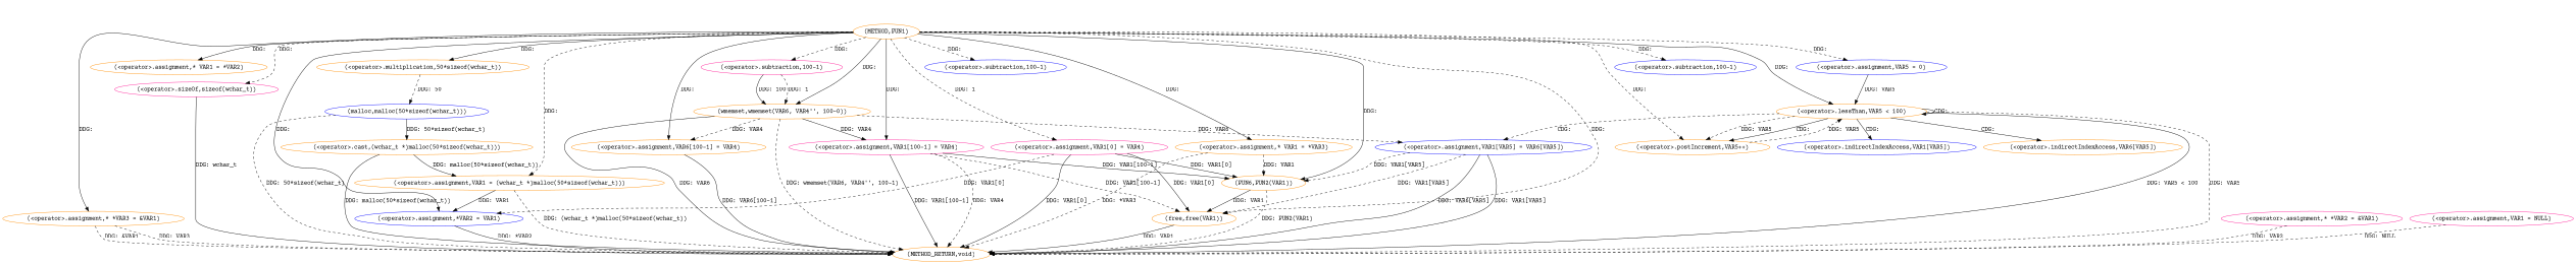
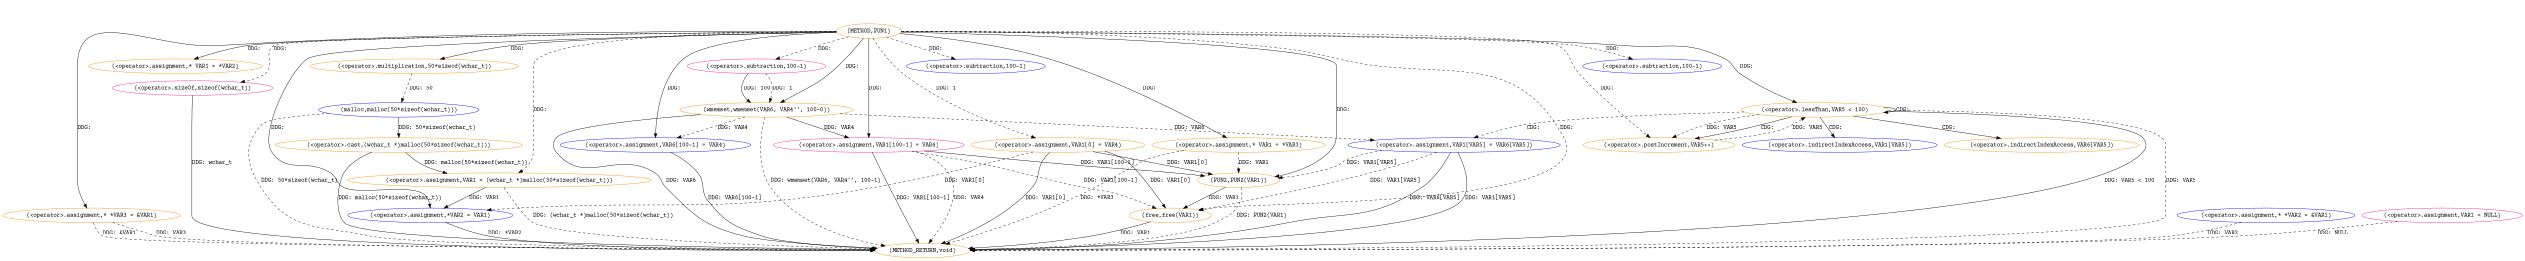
  digraph {
    fontname="Courier Prime"
    node [color=darkorange fontname="Courier Prime"]
    edge [fontname="Courier Prime" style=solid]
    n1 [label="(METHOD,FUN1)"]
    n2 [label="(<operator>.assignment,* *VAR3 = &VAR1)"]
    n3 [label="(<operator>.assignment,* VAR1 = *VAR2)"]
    n4 [label="(<operator>.assignment,VAR1 = (wchar_t *)malloc(50*sizeof(wchar_t)))"]
    n5 [label="(<operator>.multiplication,50*sizeof(wchar_t))"]
    n6 [color=deeppink label="(<operator>.sizeOf,sizeof(wchar_t))"]
-   n7 [color=deeppink label="(<operator>.assignment,VAR1[0] = VAR4)"]
+   n7 [label="(<operator>.assignment,VAR1[0] = VAR4)"]
    n8 [color=blue label="(<operator>.assignment,*VAR2 = VAR1)"]
    n9 [label="(<operator>.assignment,* VAR1 = *VAR3)"]
    n10 [label="(wmemset,wmemset(VAR6, VAR4'', 100-0))"]
    n11 [color=deeppink label="(<operator>.subtraction,100-1)"]
-   n12 [label="(<operator>.assignment,VAR6[100-1] = VAR4)"]
+   n12 [color=blue label="(<operator>.assignment,VAR6[100-1] = VAR4)"]
    n13 [color=blue label="(<operator>.subtraction,100-1)"]
-   n14 [color=blue label="(<operator>.assignment,VAR5 = 0)"]
    n15 [label="(<operator>.lessThan,VAR5 < 100)"]
    n16 [label="(<operator>.postIncrement,VAR5++)"]
    n17 [color=deeppink label="(<operator>.assignment,VAR1[100-1] = VAR4)"]
    n18 [color=blue label="(<operator>.subtraction,100-1)"]
-   n19 [label="(FUN6,FUN2(VAR1))"]
+   n19 [label="(FUN2,FUN2(VAR1))"]
    n20 [label="(free,free(VAR1))"]
-   n21 [color=deeppink label="(<operator>.assignment,* *VAR2 = &VAR1)"]
+   n21 [color=blue label="(<operator>.assignment,* *VAR2 = &VAR1)"]
    n22 [label="(METHOD_RETURN,void)"]
    n23 [color=deeppink label="(<operator>.assignment,VAR1 = NULL)"]
    n24 [color=blue label="(malloc,malloc(50*sizeof(wchar_t)))"]
    n25 [color=blue label="(<operator>.assignment,VAR1[VAR5] = VAR6[VAR5])"]
    n26 [color=blue label="(<operator>.indirectIndexAccess,VAR1[VAR5])"]
    n27 [label="(<operator>.indirectIndexAccess,VAR6[VAR5])"]
    n28 [label="(<operator>.cast,(wchar_t *)malloc(50*sizeof(wchar_t)))"]
    n1 -> n2 [label="DDG: "]
    n1 -> n3 [label="DDG: "]
    n1 -> n4 [label="DDG: " style=dashed]
    n1 -> n5 [label="DDG: "]
    n1 -> n6 [label="DDG: " style=dashed]
    n1 -> n7 [label="DDG: 1" style=dashed]
    n1 -> n8 [label="DDG: "]
    n1 -> n9 [label="DDG: "]
    n1 -> n10 [label="DDG: "]
    n1 -> n11 [label="DDG: " style=dashed]
    n1 -> n12 [label="DDG: "]
    n1 -> n13 [label="DDG: " style=dashed]
-   n1 -> n14 [label="DDG: " style=dashed]
    n1 -> n15 [label="DDG: "]
    n1 -> n16 [label="DDG: " style=dashed]
    n1 -> n17 [label="DDG: "]
    n1 -> n18 [label="DDG: " style=dashed]
    n1 -> n19 [label="DDG: "]
    n1 -> n20 [label="DDG: " style=dashed]
    n2 -> n22 [label="DDG: &VAR1" style=dashed]
    n2 -> n22 [label="DDG: VAR3" style=dashed]
    n4 -> n8 [label="DDG: VAR1"]
    n4 -> n22 [label="DDG: (wchar_t *)malloc(50*sizeof(wchar_t))" style=dashed]
    n5 -> n24 [label="DDG: 50" style=dashed]
    n6 -> n22 [label="DDG: wchar_t"]
    n7 -> n8 [label="DDG: VAR1[0]" style=dashed]
    n7 -> n19 [label="DDG: VAR1[0]"]
    n7 -> n20 [label="DDG: VAR1[0]"]
    n7 -> n22 [label="DDG: VAR1[0]"]
    n8 -> n22 [label="DDG: *VAR2"]
    n9 -> n19 [label="DDG: VAR1" style=dashed]
    n9 -> n22 [label="DDG: *VAR3" style=dashed]
    n10 -> n12 [label="DDG: VAR4" style=dashed]
    n10 -> n17 [label="DDG: VAR4"]
    n10 -> n22 [label="DDG: VAR6"]
    n10 -> n22 [label="DDG: wmemset(VAR6, VAR4'', 100-1)" style=dashed]
    n10 -> n25 [label="DDG: VAR6" style=dashed]
    n11 -> n10 [label="DDG: 100"]
    n11 -> n10 [label="DDG: 1" style=dashed]
    n12 -> n22 [label="DDG: VAR6[100-1]"]
-   n14 -> n15 [label="DDG: VAR5"]
    n15 -> n15 [label="CDG: "]
    n15 -> n16 [label="DDG: VAR5" style=dashed]
    n15 -> n16 [label="CDG: "]
    n15 -> n22 [label="DDG: VAR5 < 100"]
    n15 -> n22 [label="DDG: VAR5" style=dashed]
    n15 -> n25 [label="CDG: " style=dashed]
    n15 -> n26 [label="CDG: "]
    n15 -> n27 [label="CDG: "]
    n16 -> n15 [label="DDG: VAR5" style=dashed]
    n17 -> n19 [label="DDG: VAR1[100-1]"]
    n17 -> n20 [label="DDG: VAR1[100-1]" style=dashed]
    n17 -> n22 [label="DDG: VAR4" style=dashed]
    n17 -> n22 [label="DDG: VAR1[100-1]"]
    n19 -> n20 [label="DDG: VAR1"]
    n19 -> n22 [label="DDG: FUN2(VAR1)" style=dashed]
    n20 -> n22 [label="DDG: VAR1"]
    n21 -> n22 [label="DDG: VAR2" style=dashed]
    n23 -> n22 [label="DDG: NULL" style=dashed]
    n24 -> n22 [label="DDG: 50*sizeof(wchar_t)" style=dashed]
    n24 -> n28 [label="DDG: 50*sizeof(wchar_t)"]
    n25 -> n19 [label="DDG: VAR1[VAR5]" style=dashed]
    n25 -> n20 [label="DDG: VAR1[VAR5]" style=dashed]
    n25 -> n22 [label="DDG: VAR6[VAR5]"]
    n25 -> n22 [label="DDG: VAR1[VAR5]"]
    n28 -> n4 [label="DDG: malloc(50*sizeof(wchar_t))"]
    n28 -> n22 [label="DDG: malloc(50*sizeof(wchar_t))"]
  }
